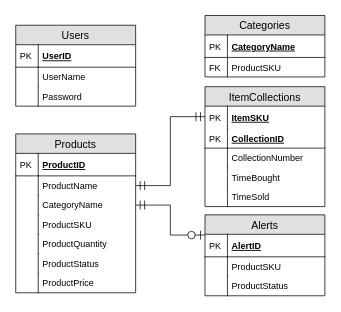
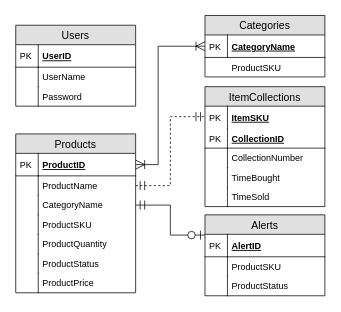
  <mxCell id="0" />
  <mxCell id="1" parent="0" />
  <mxCell id="2" value="Categories" style="swimlane;fontStyle=0;childLayout=stackLayout;horizontal=1;startSize=26;fillColor=#e0e0e0;horizontalStack=0;resizeParent=1;resizeParentMax=0;resizeLast=0;collapsible=1;marginBottom=0;swimlaneFillColor=#ffffff;align=center;fontSize=14;" vertex="1" parent="1"><mxGeometry x="273" y="20" width="160" height="82" as="geometry" /></mxCell>
  <mxCell id="3" value="CategoryName" style="shape=partialRectangle;top=0;left=0;right=0;bottom=1;align=left;verticalAlign=middle;fillColor=none;spacingLeft=34;spacingRight=4;overflow=hidden;rotatable=0;points=[[0,0.5],[1,0.5]];portConstraint=eastwest;dropTarget=0;fontStyle=5;fontSize=12;" vertex="1" parent="2"><mxGeometry y="26" width="160" height="30" as="geometry" /></mxCell>
  <mxCell id="4" value="PK" style="shape=partialRectangle;top=0;left=0;bottom=0;fillColor=none;align=left;verticalAlign=middle;spacingLeft=4;spacingRight=4;overflow=hidden;rotatable=0;points=[];portConstraint=eastwest;part=1;fontSize=12;" vertex="1" connectable="0" parent="3"><mxGeometry width="30" height="30" as="geometry" /></mxCell>
  <mxCell id="5" value="ProductSKU" style="shape=partialRectangle;top=0;left=0;right=0;bottom=0;align=left;verticalAlign=top;fillColor=none;spacingLeft=34;spacingRight=4;overflow=hidden;rotatable=0;points=[[0,0.5],[1,0.5]];portConstraint=eastwest;dropTarget=0;fontSize=12;" vertex="1" parent="2"><mxGeometry y="56" width="160" height="26" as="geometry" /></mxCell>
- <mxCell id="6" value="FK" style="shape=partialRectangle;top=0;left=0;bottom=0;fillColor=none;align=left;verticalAlign=top;spacingLeft=4;spacingRight=4;overflow=hidden;rotatable=0;points=[];portConstraint=eastwest;part=1;fontSize=12;" vertex="1" connectable="0" parent="5"><mxGeometry width="30" height="26" as="geometry" /></mxCell>
  <mxCell id="7" value="Products" style="swimlane;fontStyle=0;childLayout=stackLayout;horizontal=1;startSize=26;fillColor=#e0e0e0;horizontalStack=0;resizeParent=1;resizeParentMax=0;resizeLast=0;collapsible=1;marginBottom=0;swimlaneFillColor=#ffffff;align=center;fontSize=14;" vertex="1" parent="1"><mxGeometry x="20.5" y="178" width="160" height="212" as="geometry" /></mxCell>
  <mxCell id="8" value="ProductID" style="shape=partialRectangle;top=0;left=0;right=0;bottom=1;align=left;verticalAlign=middle;fillColor=none;spacingLeft=34;spacingRight=4;overflow=hidden;rotatable=0;points=[[0,0.5],[1,0.5]];portConstraint=eastwest;dropTarget=0;fontStyle=5;fontSize=12;" vertex="1" parent="7"><mxGeometry y="26" width="160" height="30" as="geometry" /></mxCell>
  <mxCell id="9" value="PK" style="shape=partialRectangle;top=0;left=0;bottom=0;fillColor=none;align=left;verticalAlign=middle;spacingLeft=4;spacingRight=4;overflow=hidden;rotatable=0;points=[];portConstraint=eastwest;part=1;fontSize=12;" vertex="1" connectable="0" parent="8"><mxGeometry width="30" height="30" as="geometry" /></mxCell>
  <mxCell id="10" value="ProductName" style="shape=partialRectangle;top=0;left=0;right=0;bottom=0;align=left;verticalAlign=top;fillColor=none;spacingLeft=34;spacingRight=4;overflow=hidden;rotatable=0;points=[[0,0.5],[1,0.5]];portConstraint=eastwest;dropTarget=0;fontSize=12;" vertex="1" parent="7"><mxGeometry y="56" width="160" height="26" as="geometry" /></mxCell>
  <mxCell id="11" value="" style="shape=partialRectangle;top=0;left=0;bottom=0;fillColor=none;align=left;verticalAlign=top;spacingLeft=4;spacingRight=4;overflow=hidden;rotatable=0;points=[];portConstraint=eastwest;part=1;fontSize=12;" vertex="1" connectable="0" parent="10"><mxGeometry width="30" height="26" as="geometry" /></mxCell>
  <mxCell id="12" value="CategoryName" style="shape=partialRectangle;top=0;left=0;right=0;bottom=0;align=left;verticalAlign=top;fillColor=none;spacingLeft=34;spacingRight=4;overflow=hidden;rotatable=0;points=[[0,0.5],[1,0.5]];portConstraint=eastwest;dropTarget=0;fontSize=12;" vertex="1" parent="7"><mxGeometry y="82" width="160" height="26" as="geometry" /></mxCell>
  <mxCell id="13" value="" style="shape=partialRectangle;top=0;left=0;bottom=0;fillColor=none;align=left;verticalAlign=top;spacingLeft=4;spacingRight=4;overflow=hidden;rotatable=0;points=[];portConstraint=eastwest;part=1;fontSize=12;" vertex="1" connectable="0" parent="12"><mxGeometry width="30" height="26" as="geometry" /></mxCell>
  <mxCell id="14" value="ProductSKU" style="shape=partialRectangle;top=0;left=0;right=0;bottom=0;align=left;verticalAlign=top;fillColor=none;spacingLeft=34;spacingRight=4;overflow=hidden;rotatable=0;points=[[0,0.5],[1,0.5]];portConstraint=eastwest;dropTarget=0;fontSize=12;" vertex="1" parent="7"><mxGeometry y="108" width="160" height="26" as="geometry" /></mxCell>
  <mxCell id="15" value="" style="shape=partialRectangle;top=0;left=0;bottom=0;fillColor=none;align=left;verticalAlign=top;spacingLeft=4;spacingRight=4;overflow=hidden;rotatable=0;points=[];portConstraint=eastwest;part=1;fontSize=12;" vertex="1" connectable="0" parent="14"><mxGeometry width="30" height="26" as="geometry" /></mxCell>
  <mxCell id="16" value="ProductQuantity" style="shape=partialRectangle;top=0;left=0;right=0;bottom=0;align=left;verticalAlign=top;fillColor=none;spacingLeft=34;spacingRight=4;overflow=hidden;rotatable=0;points=[[0,0.5],[1,0.5]];portConstraint=eastwest;dropTarget=0;fontSize=12;" vertex="1" parent="7"><mxGeometry y="134" width="160" height="26" as="geometry" /></mxCell>
  <mxCell id="17" value="" style="shape=partialRectangle;top=0;left=0;bottom=0;fillColor=none;align=left;verticalAlign=top;spacingLeft=4;spacingRight=4;overflow=hidden;rotatable=0;points=[];portConstraint=eastwest;part=1;fontSize=12;" vertex="1" connectable="0" parent="16"><mxGeometry width="30" height="26" as="geometry" /></mxCell>
  <mxCell id="18" value="ProductStatus" style="shape=partialRectangle;top=0;left=0;right=0;bottom=0;align=left;verticalAlign=top;fillColor=none;spacingLeft=34;spacingRight=4;overflow=hidden;rotatable=0;points=[[0,0.5],[1,0.5]];portConstraint=eastwest;dropTarget=0;fontSize=12;" vertex="1" parent="7"><mxGeometry y="160" width="160" height="26" as="geometry" /></mxCell>
  <mxCell id="19" value="" style="shape=partialRectangle;top=0;left=0;bottom=0;fillColor=none;align=left;verticalAlign=top;spacingLeft=4;spacingRight=4;overflow=hidden;rotatable=0;points=[];portConstraint=eastwest;part=1;fontSize=12;" vertex="1" connectable="0" parent="18"><mxGeometry width="30" height="26" as="geometry" /></mxCell>
  <mxCell id="20" value="ProductPrice" style="shape=partialRectangle;top=0;left=0;right=0;bottom=0;align=left;verticalAlign=top;fillColor=none;spacingLeft=34;spacingRight=4;overflow=hidden;rotatable=0;points=[[0,0.5],[1,0.5]];portConstraint=eastwest;dropTarget=0;fontSize=12;" vertex="1" parent="7"><mxGeometry y="186" width="160" height="26" as="geometry" /></mxCell>
  <mxCell id="21" value="" style="shape=partialRectangle;top=0;left=0;bottom=0;fillColor=none;align=left;verticalAlign=top;spacingLeft=4;spacingRight=4;overflow=hidden;rotatable=0;points=[];portConstraint=eastwest;part=1;fontSize=12;" vertex="1" connectable="0" parent="20"><mxGeometry width="30" height="26" as="geometry" /></mxCell>
  <mxCell id="22" value="Users" style="swimlane;fontStyle=0;childLayout=stackLayout;horizontal=1;startSize=26;fillColor=#e0e0e0;horizontalStack=0;resizeParent=1;resizeParentMax=0;resizeLast=0;collapsible=1;marginBottom=0;swimlaneFillColor=#ffffff;align=center;fontSize=14;" vertex="1" parent="1"><mxGeometry x="20.5" y="33" width="160" height="108" as="geometry" /></mxCell>
  <mxCell id="23" value="UserID" style="shape=partialRectangle;top=0;left=0;right=0;bottom=1;align=left;verticalAlign=middle;fillColor=none;spacingLeft=34;spacingRight=4;overflow=hidden;rotatable=0;points=[[0,0.5],[1,0.5]];portConstraint=eastwest;dropTarget=0;fontStyle=5;fontSize=12;" vertex="1" parent="22"><mxGeometry y="26" width="160" height="30" as="geometry" /></mxCell>
  <mxCell id="24" value="PK" style="shape=partialRectangle;top=0;left=0;bottom=0;fillColor=none;align=left;verticalAlign=middle;spacingLeft=4;spacingRight=4;overflow=hidden;rotatable=0;points=[];portConstraint=eastwest;part=1;fontSize=12;" vertex="1" connectable="0" parent="23"><mxGeometry width="30" height="30" as="geometry" /></mxCell>
  <mxCell id="25" value="UserName" style="shape=partialRectangle;top=0;left=0;right=0;bottom=0;align=left;verticalAlign=top;fillColor=none;spacingLeft=34;spacingRight=4;overflow=hidden;rotatable=0;points=[[0,0.5],[1,0.5]];portConstraint=eastwest;dropTarget=0;fontSize=12;" vertex="1" parent="22"><mxGeometry y="56" width="160" height="26" as="geometry" /></mxCell>
  <mxCell id="26" value="" style="shape=partialRectangle;top=0;left=0;bottom=0;fillColor=none;align=left;verticalAlign=top;spacingLeft=4;spacingRight=4;overflow=hidden;rotatable=0;points=[];portConstraint=eastwest;part=1;fontSize=12;" vertex="1" connectable="0" parent="25"><mxGeometry width="30" height="26" as="geometry" /></mxCell>
  <mxCell id="27" value="Password" style="shape=partialRectangle;top=0;left=0;right=0;bottom=0;align=left;verticalAlign=top;fillColor=none;spacingLeft=34;spacingRight=4;overflow=hidden;rotatable=0;points=[[0,0.5],[1,0.5]];portConstraint=eastwest;dropTarget=0;fontSize=12;" vertex="1" parent="22"><mxGeometry y="82" width="160" height="26" as="geometry" /></mxCell>
  <mxCell id="28" value="" style="shape=partialRectangle;top=0;left=0;bottom=0;fillColor=none;align=left;verticalAlign=top;spacingLeft=4;spacingRight=4;overflow=hidden;rotatable=0;points=[];portConstraint=eastwest;part=1;fontSize=12;" vertex="1" connectable="0" parent="27"><mxGeometry width="30" height="26" as="geometry" /></mxCell>
  <mxCell id="29" value="Alerts" style="swimlane;fontStyle=0;childLayout=stackLayout;horizontal=1;startSize=26;fillColor=#e0e0e0;horizontalStack=0;resizeParent=1;resizeParentMax=0;resizeLast=0;collapsible=1;marginBottom=0;swimlaneFillColor=#ffffff;align=center;fontSize=14;" vertex="1" parent="1"><mxGeometry x="273" y="286" width="160" height="108" as="geometry" /></mxCell>
  <mxCell id="30" value="AlertID" style="shape=partialRectangle;top=0;left=0;right=0;bottom=1;align=left;verticalAlign=middle;fillColor=none;spacingLeft=34;spacingRight=4;overflow=hidden;rotatable=0;points=[[0,0.5],[1,0.5]];portConstraint=eastwest;dropTarget=0;fontStyle=5;fontSize=12;" vertex="1" parent="29"><mxGeometry y="26" width="160" height="30" as="geometry" /></mxCell>
  <mxCell id="31" value="PK" style="shape=partialRectangle;top=0;left=0;bottom=0;fillColor=none;align=left;verticalAlign=middle;spacingLeft=4;spacingRight=4;overflow=hidden;rotatable=0;points=[];portConstraint=eastwest;part=1;fontSize=12;" vertex="1" connectable="0" parent="30"><mxGeometry width="30" height="30" as="geometry" /></mxCell>
  <mxCell id="32" value="ProductSKU" style="shape=partialRectangle;top=0;left=0;right=0;bottom=0;align=left;verticalAlign=top;fillColor=none;spacingLeft=34;spacingRight=4;overflow=hidden;rotatable=0;points=[[0,0.5],[1,0.5]];portConstraint=eastwest;dropTarget=0;fontSize=12;" vertex="1" parent="29"><mxGeometry y="56" width="160" height="26" as="geometry" /></mxCell>
  <mxCell id="33" value="" style="shape=partialRectangle;top=0;left=0;bottom=0;fillColor=none;align=left;verticalAlign=top;spacingLeft=4;spacingRight=4;overflow=hidden;rotatable=0;points=[];portConstraint=eastwest;part=1;fontSize=12;" vertex="1" connectable="0" parent="32"><mxGeometry width="30" height="26" as="geometry" /></mxCell>
  <mxCell id="34" value="ProductStatus" style="shape=partialRectangle;top=0;left=0;right=0;bottom=0;align=left;verticalAlign=top;fillColor=none;spacingLeft=34;spacingRight=4;overflow=hidden;rotatable=0;points=[[0,0.5],[1,0.5]];portConstraint=eastwest;dropTarget=0;fontSize=12;" vertex="1" parent="29"><mxGeometry y="82" width="160" height="26" as="geometry" /></mxCell>
  <mxCell id="35" value="" style="shape=partialRectangle;top=0;left=0;bottom=0;fillColor=none;align=left;verticalAlign=top;spacingLeft=4;spacingRight=4;overflow=hidden;rotatable=0;points=[];portConstraint=eastwest;part=1;fontSize=12;" vertex="1" connectable="0" parent="34"><mxGeometry width="30" height="26" as="geometry" /></mxCell>
  <mxCell id="36" value="ItemCollections" style="swimlane;fontStyle=0;childLayout=stackLayout;horizontal=1;startSize=26;fillColor=#e0e0e0;horizontalStack=0;resizeParent=1;resizeParentMax=0;resizeLast=0;collapsible=1;marginBottom=0;swimlaneFillColor=#ffffff;align=center;fontSize=14;" vertex="1" parent="1"><mxGeometry x="273" y="115" width="160" height="160" as="geometry" /></mxCell>
  <mxCell id="37" value="ItemSKU" style="shape=partialRectangle;top=0;left=0;right=0;bottom=0;align=left;verticalAlign=middle;fillColor=none;spacingLeft=34;spacingRight=4;overflow=hidden;rotatable=0;points=[[0,0.5],[1,0.5]];portConstraint=eastwest;dropTarget=0;fontStyle=5;fontSize=12;" vertex="1" parent="36"><mxGeometry y="26" width="160" height="30" as="geometry" /></mxCell>
  <mxCell id="38" value="PK" style="shape=partialRectangle;top=0;left=0;bottom=0;fillColor=none;align=left;verticalAlign=middle;spacingLeft=4;spacingRight=4;overflow=hidden;rotatable=0;points=[];portConstraint=eastwest;part=1;fontSize=12;" vertex="1" connectable="0" parent="37"><mxGeometry width="30" height="30" as="geometry" /></mxCell>
  <mxCell id="39" value="CollectionID" style="shape=partialRectangle;top=0;left=0;right=0;bottom=1;align=left;verticalAlign=top;fillColor=none;spacingLeft=34;spacingRight=4;overflow=hidden;rotatable=0;points=[[0,0.5],[1,0.5]];portConstraint=eastwest;dropTarget=0;fontSize=12;perimeterSpacing=0;fontStyle=5" vertex="1" parent="36"><mxGeometry y="56" width="160" height="26" as="geometry" /></mxCell>
  <mxCell id="40" value="PK" style="shape=partialRectangle;top=0;left=0;bottom=0;fillColor=none;align=left;verticalAlign=top;spacingLeft=4;spacingRight=4;overflow=hidden;rotatable=0;points=[];portConstraint=eastwest;part=1;fontSize=12;" vertex="1" connectable="0" parent="39"><mxGeometry width="30" height="26" as="geometry" /></mxCell>
  <mxCell id="41" value="CollectionNumber" style="shape=partialRectangle;top=0;left=0;right=0;bottom=0;align=left;verticalAlign=top;fillColor=none;spacingLeft=34;spacingRight=4;overflow=hidden;rotatable=0;points=[[0,0.5],[1,0.5]];portConstraint=eastwest;dropTarget=0;fontSize=12;" vertex="1" parent="36"><mxGeometry y="82" width="160" height="26" as="geometry" /></mxCell>
  <mxCell id="42" value="" style="shape=partialRectangle;top=0;left=0;bottom=0;fillColor=none;align=left;verticalAlign=top;spacingLeft=4;spacingRight=4;overflow=hidden;rotatable=0;points=[];portConstraint=eastwest;part=1;fontSize=12;" vertex="1" connectable="0" parent="41"><mxGeometry width="30" height="26" as="geometry" /></mxCell>
  <mxCell id="43" value="TimeBought" style="shape=partialRectangle;top=0;left=0;right=0;bottom=0;align=left;verticalAlign=top;fillColor=none;spacingLeft=34;spacingRight=4;overflow=hidden;rotatable=0;points=[[0,0.5],[1,0.5]];portConstraint=eastwest;dropTarget=0;fontSize=12;" vertex="1" parent="36"><mxGeometry y="108" width="160" height="26" as="geometry" /></mxCell>
  <mxCell id="44" value="" style="shape=partialRectangle;top=0;left=0;bottom=0;fillColor=none;align=left;verticalAlign=top;spacingLeft=4;spacingRight=4;overflow=hidden;rotatable=0;points=[];portConstraint=eastwest;part=1;fontSize=12;" vertex="1" connectable="0" parent="43"><mxGeometry width="30" height="26" as="geometry" /></mxCell>
  <mxCell id="45" value="TimeSold" style="shape=partialRectangle;top=0;left=0;right=0;bottom=0;align=left;verticalAlign=top;fillColor=none;spacingLeft=34;spacingRight=4;overflow=hidden;rotatable=0;points=[[0,0.5],[1,0.5]];portConstraint=eastwest;dropTarget=0;fontSize=12;" vertex="1" parent="36"><mxGeometry y="134" width="160" height="26" as="geometry" /></mxCell>
  <mxCell id="46" value="" style="shape=partialRectangle;top=0;left=0;bottom=0;fillColor=none;align=left;verticalAlign=top;spacingLeft=4;spacingRight=4;overflow=hidden;rotatable=0;points=[];portConstraint=eastwest;part=1;fontSize=12;" vertex="1" connectable="0" parent="45"><mxGeometry width="30" height="26" as="geometry" /></mxCell>
+ <mxCell id="47" style="edgeStyle=orthogonalEdgeStyle;rounded=0;orthogonalLoop=1;jettySize=auto;html=1;exitX=1;exitY=0.5;exitDx=0;exitDy=0;entryX=0;entryY=0.5;entryDx=0;entryDy=0;startArrow=ERoneToMany;startFill=0;endArrow=ERoneToMany;endFill=0;endSize=10;startSize=10;" edge="1" parent="1" source="8" target="2"><mxGeometry relative="1" as="geometry"><Array as="points"><mxPoint x="210.5" y="219" /><mxPoint x="210.5" y="61" /></Array></mxGeometry></mxCell>
  <mxCell id="48" style="edgeStyle=orthogonalEdgeStyle;rounded=0;orthogonalLoop=1;jettySize=auto;html=1;exitX=1;exitY=0.5;exitDx=0;exitDy=0;entryX=0;entryY=0.25;entryDx=0;entryDy=0;startArrow=ERmandOne;startFill=0;endArrow=ERzeroToOne;endFill=1;endSize=10;startSize=10;" edge="1" parent="1" source="12" target="29"><mxGeometry relative="1" as="geometry" /></mxCell>
- <mxCell id="49" style="edgeStyle=orthogonalEdgeStyle;rounded=0;orthogonalLoop=1;jettySize=auto;html=1;exitX=1;exitY=0.5;exitDx=0;exitDy=0;entryX=0;entryY=0.25;entryDx=0;entryDy=0;endArrow=ERmandOne;endFill=0;startArrow=ERmandOne;startFill=0;endSize=10;startSize=10;" edge="1" parent="1" source="10" target="36"><mxGeometry relative="1" as="geometry" /></mxCell>
+ <mxCell id="49" style="edgeStyle=orthogonalEdgeStyle;rounded=0;orthogonalLoop=1;jettySize=auto;html=1;exitX=1;exitY=0.5;exitDx=0;exitDy=0;entryX=0;entryY=0.25;entryDx=0;entryDy=0;endArrow=ERmandOne;endFill=0;startArrow=ERmandOne;startFill=0;endSize=10;startSize=10;dashed=1;" edge="1" parent="1" source="10" target="36"><mxGeometry relative="1" as="geometry" /></mxCell>
